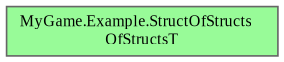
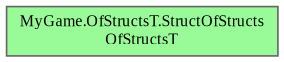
  digraph {
    rankdir=LR
    fontname="Liberation Serif"
-   n1 [color=grey40 fillcolor=palegreen fontname="Liberation Serif" fontsize=10 height=0.2 label="MyGame.Example.StructOfStructs\lOfStructsT" shape=box style=filled width=0.4]
+   n1 [color=grey40 fillcolor=palegreen fontname="Liberation Serif" fontsize=10 height=0.2 label="MyGame.OfStructsT.StructOfStructs\lOfStructsT" shape=box style=filled width=0.4]
  }
